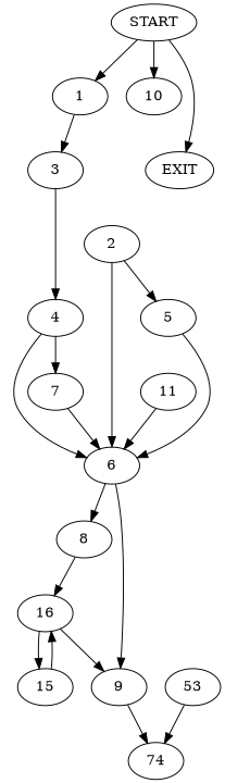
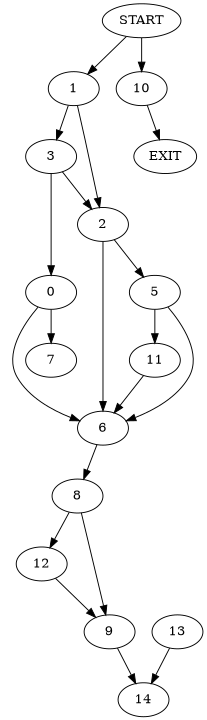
  digraph {
    n1 [label=START]
    1
    10
    2
    3
    n6 [label=EXIT]
    5
    6
-   4
+   4 [label=0]
    11
    8
    9
    7
-   12 [label=16]
-   14 [label=74]
-   15
-   13 [label=53]
+   12
+   14
+   13
    n1 -> 1
    n1 -> 10
+   1 -> 2
    1 -> 3
-   n1 -> n6
+   10 -> n6
    2 -> 5
    2 -> 6
+   3 -> 2
    3 -> 4
    5 -> 6
+   5 -> 11
    6 -> 8
-   6 -> 9
+   8 -> 9
    4 -> 6
    4 -> 7
    11 -> 6
    8 -> 12
    9 -> 14
-   7 -> 6
    12 -> 9
-   12 -> 15
-   15 -> 12
    13 -> 14
  }
